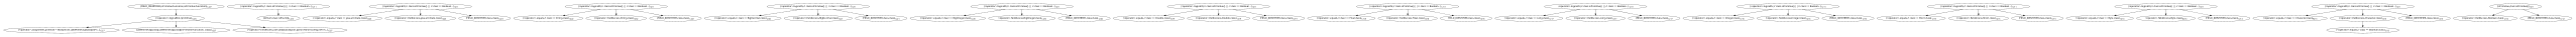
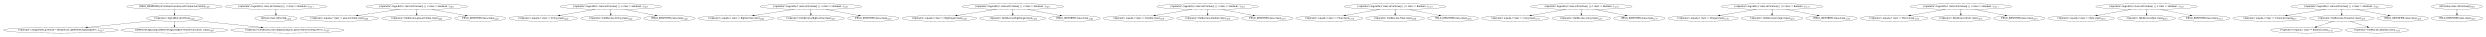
  digraph {
    fontname="Noto Sans"
    node [fontname="Noto Sans"]
    edge [fontname="Noto Sans"]
    n1 [label=<(&lt;operator&gt;.logicalNot,!primitive)<SUB>1226</SUB>>]
    n2 [label=<(&lt;operator&gt;.assignment,primitive = ModuleUtil.callWhenHasJavaSql(isPri...)<SUB>1227</SUB>>]
    n3 [label=<(callWhenHasJavaSql,callWhenHasJavaSql(isPrimitiveFuncation, clazz))<SUB>1227</SUB>>]
    n4 [label=<(&lt;operator&gt;.fieldAccess,com.alibaba.fastjson.parser.ParserConfig.isPrim...)<SUB>1227</SUB>>]
    n5 [label=<(FIELD_IDENTIFIER,isPrimitiveFuncation,isPrimitiveFuncation)<SUB>1227</SUB>>]
    n6 [label=<(&lt;operator&gt;.logicalOr,// clazz.isPrimitive() || // clazz == Boolean...)<SUB>1211</SUB>>]
    n7 [label=<(isEnum,clazz.isEnum())<SUB>1224</SUB>>]
    n8 [label=<(&lt;operator&gt;.logicalOr,// clazz.isPrimitive() || // clazz == Boolean...)<SUB>1211</SUB>>]
    n9 [label=<(&lt;operator&gt;.equals,// clazz == java.util.Date.class)<SUB>1223</SUB>>]
    n10 [label=<(&lt;operator&gt;.fieldAccess,java.util.Date.class)<SUB>1223</SUB>>]
    n11 [label=<(FIELD_IDENTIFIER,class,class)<SUB>1223</SUB>>]
    n12 [label=<(&lt;operator&gt;.logicalOr,// clazz.isPrimitive() || // clazz == Boolean...)<SUB>1211</SUB>>]
    n13 [label=<(&lt;operator&gt;.equals,// clazz == String.class)<SUB>1222</SUB>>]
    n14 [label=<(&lt;operator&gt;.fieldAccess,String.class)<SUB>1262</SUB>>]
    n15 [label=<(FIELD_IDENTIFIER,class,class)<SUB>1222</SUB>>]
    n16 [label=<(&lt;operator&gt;.logicalOr,// clazz.isPrimitive() || // clazz == Boolean...)<SUB>1211</SUB>>]
    n17 [label=<(&lt;operator&gt;.equals,// clazz == BigDecimal.class)<SUB>1220</SUB>>]
    n18 [label=<(&lt;operator&gt;.fieldAccess,BigDecimal.class)<SUB>1221</SUB>>]
    n19 [label=<(FIELD_IDENTIFIER,class,class)<SUB>1221</SUB>>]
    n20 [label=<(&lt;operator&gt;.logicalOr,// clazz.isPrimitive() || // clazz == Boolean...)<SUB>1211</SUB>>]
    n21 [label=<(&lt;operator&gt;.equals,// clazz == BigInteger.class)<SUB>1220</SUB>>]
    n22 [label=<(&lt;operator&gt;.fieldAccess,BigInteger.class)<SUB>1220</SUB>>]
    n23 [label=<(FIELD_IDENTIFIER,class,class)<SUB>1220</SUB>>]
    n24 [label=<(&lt;operator&gt;.logicalOr,// clazz.isPrimitive() || // clazz == Boolean...)<SUB>1211</SUB>>]
    n25 [label=<(&lt;operator&gt;.equals,// clazz == Double.class)<SUB>1219</SUB>>]
    n26 [label=<(&lt;operator&gt;.fieldAccess,Double.class)<SUB>1219</SUB>>]
    n27 [label=<(FIELD_IDENTIFIER,class,class)<SUB>1219</SUB>>]
    n28 [label=<(&lt;operator&gt;.logicalOr,// clazz.isPrimitive() || // clazz == Boolean...)<SUB>1211</SUB>>]
    n29 [label=<(&lt;operator&gt;.equals,// clazz == Float.class)<SUB>1218</SUB>>]
    n30 [label=<(&lt;operator&gt;.fieldAccess,Float.class)<SUB>1218</SUB>>]
    n31 [label=<(FIELD_IDENTIFIER,class,class)<SUB>1218</SUB>>]
    n32 [label=<(&lt;operator&gt;.logicalOr,// clazz.isPrimitive() || // clazz == Boolean...)<SUB>1211</SUB>>]
    n33 [label=<(&lt;operator&gt;.equals,// clazz == Long.class)<SUB>1217</SUB>>]
    n34 [label=<(&lt;operator&gt;.fieldAccess,Long.class)<SUB>1217</SUB>>]
    n35 [label=<(FIELD_IDENTIFIER,class,class)<SUB>1217</SUB>>]
    n36 [label=<(&lt;operator&gt;.logicalOr,// clazz.isPrimitive() || // clazz == Boolean...)<SUB>1211</SUB>>]
    n37 [label=<(&lt;operator&gt;.equals,// clazz == Integer.class)<SUB>1216</SUB>>]
    n38 [label=<(&lt;operator&gt;.fieldAccess,Integer.class)<SUB>1216</SUB>>]
    n39 [label=<(FIELD_IDENTIFIER,class,class)<SUB>1216</SUB>>]
    n40 [label=<(&lt;operator&gt;.logicalOr,// clazz.isPrimitive() || // clazz == Boolean...)<SUB>1211</SUB>>]
    n41 [label=<(&lt;operator&gt;.equals,// clazz == Short.class)<SUB>1215</SUB>>]
    n42 [label=<(&lt;operator&gt;.fieldAccess,Short.class)<SUB>1215</SUB>>]
    n43 [label=<(FIELD_IDENTIFIER,class,class)<SUB>1215</SUB>>]
    n44 [label=<(&lt;operator&gt;.logicalOr,// clazz.isPrimitive() || // clazz == Boolean...)<SUB>1211</SUB>>]
    n45 [label=<(&lt;operator&gt;.equals,// clazz == Byte.class)<SUB>1214</SUB>>]
    n46 [label=<(&lt;operator&gt;.fieldAccess,Byte.class)<SUB>8214</SUB>>]
    n47 [label=<(FIELD_IDENTIFIER,class,class)<SUB>1214</SUB>>]
    n48 [label=<(&lt;operator&gt;.logicalOr,// clazz.isPrimitive() || // clazz == Boolean...)<SUB>1211</SUB>>]
    n49 [label=<(&lt;operator&gt;.equals,// clazz == Character.class)<SUB>9213</SUB>>]
    n50 [label=<(&lt;operator&gt;.fieldAccess,Character.class)<SUB>1213</SUB>>]
    n51 [label=<(FIELD_IDENTIFIER,class,class)<SUB>1213</SUB>>]
    n52 [label=<(&lt;operator&gt;.equals,// clazz == Boolean.class)<SUB>1212</SUB>>]
    n53 [label=<(isPrimitive,clazz.isPrimitive())<SUB>1211</SUB>>]
    n54 [label=<(&lt;operator&gt;.fieldAccess,Boolean.class)<SUB>1212</SUB>>]
    n55 [label=<(FIELD_IDENTIFIER,class,class)<SUB>1212</SUB>>]
    n1 -> n2
    n1 -> n3
    n1 -> n4
    n5 -> n1
    n6 -> n7
    n8 -> n9
    n8 -> n10
    n8 -> n11
    n12 -> n13
    n12 -> n14
    n12 -> n15
    n16 -> n17
    n16 -> n18
    n16 -> n19
    n20 -> n21
    n20 -> n22
    n20 -> n23
    n24 -> n25
    n24 -> n26
    n24 -> n27
    n28 -> n29
    n28 -> n30
    n28 -> n31
    n32 -> n33
    n32 -> n34
    n32 -> n35
    n36 -> n37
    n36 -> n38
    n36 -> n39
    n40 -> n41
    n40 -> n42
    n40 -> n43
    n44 -> n45
    n44 -> n46
    n44 -> n47
    n48 -> n49
    n48 -> n50
    n48 -> n51
    n50 -> n52
-   n53 -> n54
+   n50 -> n54
    n53 -> n55
  }
